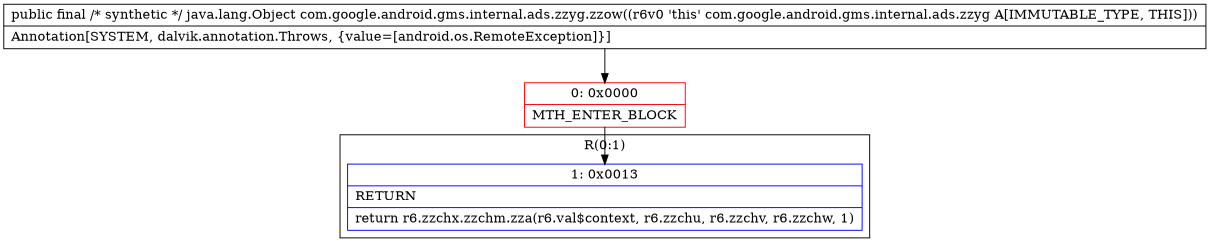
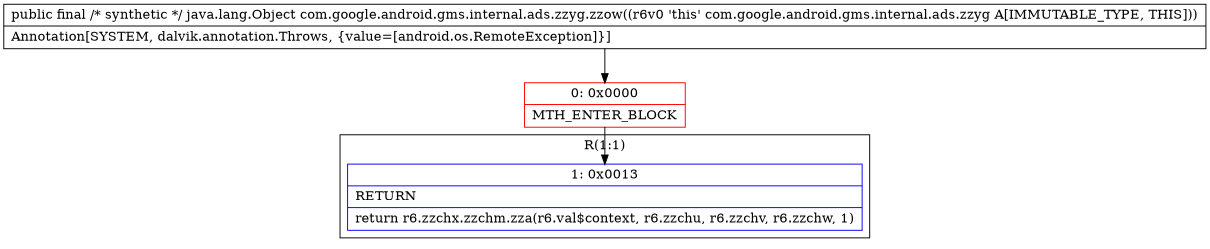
  digraph {
    node [shape=record]
    n1 [color=blue label="{1\:\ 0x0013|RETURN\l|return r6.zzchx.zzchm.zza(r6.val$context, r6.zzchu, r6.zzchv, r6.zzchw, 1)\l}"]
    n2 [color=red label="{0\:\ 0x0000|MTH_ENTER_BLOCK\l}"]
    n3 [label="{public final \/* synthetic *\/ java.lang.Object com.google.android.gms.internal.ads.zzyg.zzow((r6v0 'this' com.google.android.gms.internal.ads.zzyg A[IMMUTABLE_TYPE, THIS]))  | Annotation[SYSTEM, dalvik.annotation.Throws, \{value=[android.os.RemoteException]\}]\l}"]
    subgraph cluster_1 {
-     label="R(0:1)"
+     label="R(1:1)"
      n1
    }
    n2 -> n1
    n3 -> n2
  }
